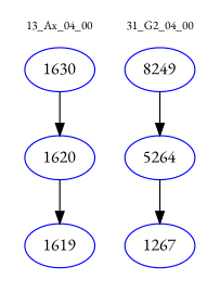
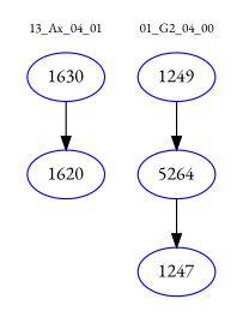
  digraph {
    fontname="EB Garamond"
    node [color=blue fontname="EB Garamond"]
    edge [color=black fontname="EB Garamond"]
    n1 [label=1630]
    n2 [label=1620]
-   n3 [label=1619]
-   n4 [label=8249]
+   n4 [label=1249]
    n5 [label=5264]
-   n6 [label=1267]
+   n6 [label=1247]
    subgraph cluster_1 {
      color=white
      fontsize=10
-     label="13_Ax_04_00"
+     label="13_Ax_04_01"
      n1
      n2
-     n3
    }
    subgraph cluster_2 {
      color=white
      fontsize=10
-     label="31_G2_04_00"
+     label="01_G2_04_00"
      n4
      n5
      n6
    }
    n1 -> n2
-   n2 -> n3
    n4 -> n5
    n5 -> n6
  }
